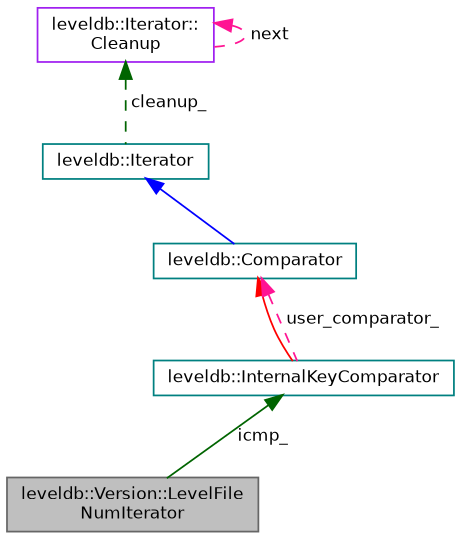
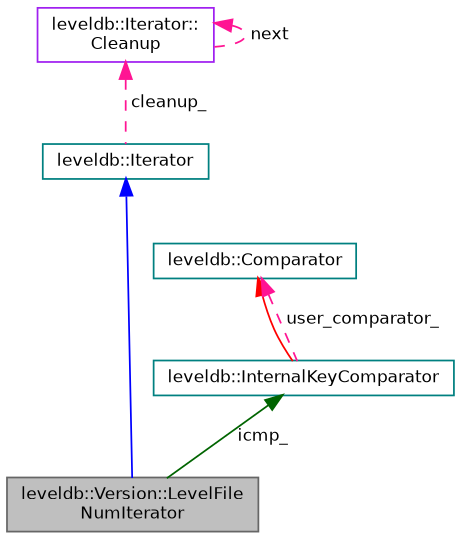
  digraph {
    node [color=teal fillcolor=white fontname=Helvetica fontsize=10 shape=record style=filled]
    edge [color=darkgreen dir=back fontname=Helvetica fontsize=10 labelfontname=Helvetica labelfontsize=10 style=solid]
    n1 [color=gray40 fillcolor=grey75 fontcolor=black height=0.2 label="leveldb::Version::LevelFile\lNumIterator" width=0.4]
    n2 [height=0.2 label="leveldb::Iterator" width=0.4]
    n3 [color=purple height=0.2 label="leveldb::Iterator::\lCleanup" width=0.4]
    n4 [height=0.2 label="leveldb::InternalKeyComparator" width=0.4]
    n5 [height=0.2 label="leveldb::Comparator" width=0.4]
-   n2 -> n5 [color=blue]
-   n3 -> n2 [label=" cleanup_" style=dashed]
+   n2 -> n1 [color=blue]
+   n3 -> n2 [color=deeppink label=" cleanup_" style=dashed]
    n3 -> n3 [color=deeppink label=" next" style=dashed]
    n4 -> n1 [label=" icmp_"]
    n5 -> n4 [color=red]
    n5 -> n4 [color=deeppink label=" user_comparator_" style=dashed]
  }
